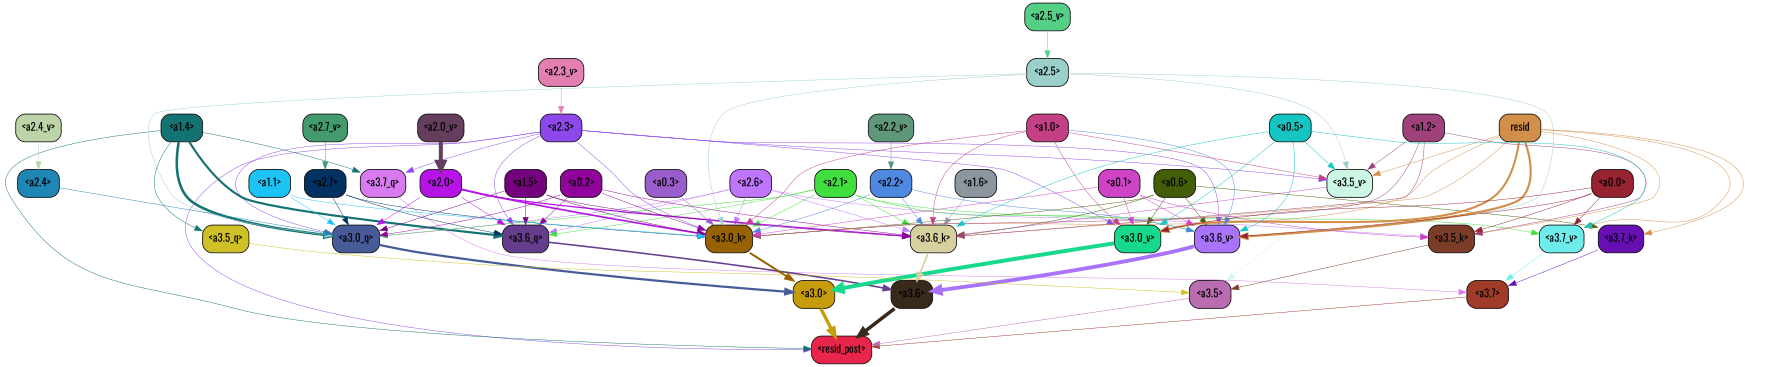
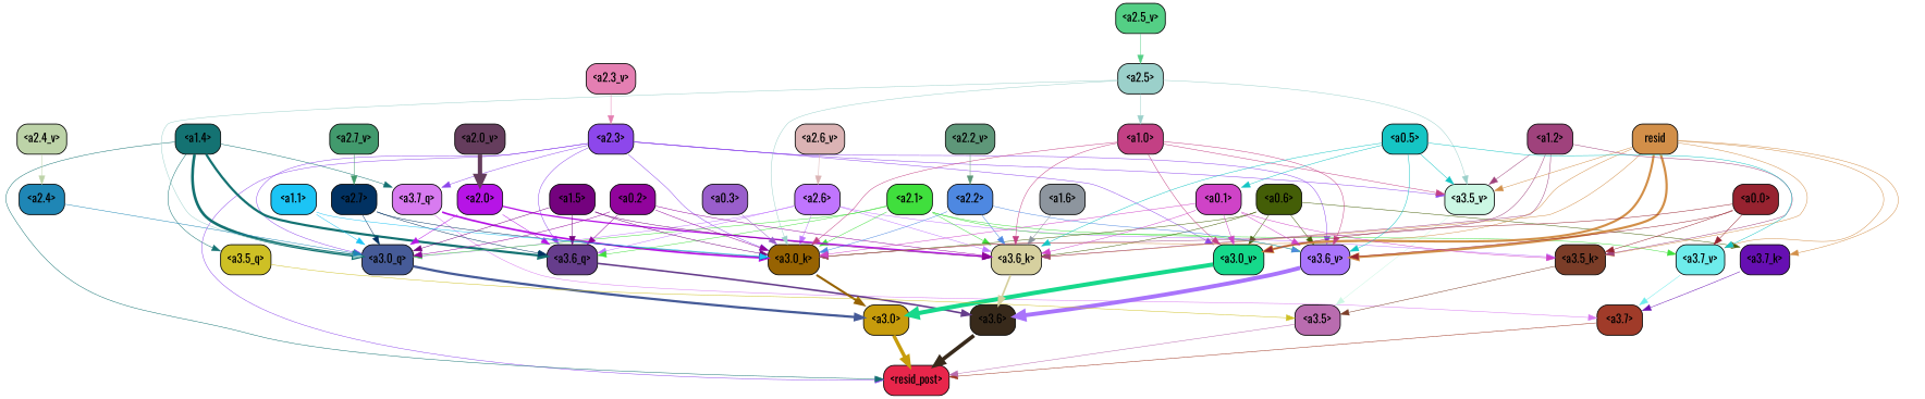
  strict digraph {
    fontname=Oswald
    splines=true
    node [color=black fontname=Oswald shape=box style="filled, rounded"]
    edge [color="#8d47eb" fontname=Oswald penwidth=0.6]
    "<a3.7>" [fillcolor="#a03b29"]
    "<resid_post>" [fillcolor="#e8264b"]
    "<a3.6>" [fillcolor="#382a1b"]
    "<a3.5>" [fillcolor="#b96caf"]
    "<a3.0>" [fillcolor="#c79c0c"]
    "<a2.3>" [fillcolor="#8d47eb"]
    "<a3.7_q>" [fillcolor="#d87bf0"]
    "<a3.6_q>" [fillcolor="#663d8c"]
    "<a3.0_q>" [fillcolor="#465b98"]
    "<a3.0_k>" [fillcolor="#976302"]
    "<a3.6_v>" [fillcolor="#a974fb"]
    "<a3.5_v>" [fillcolor="#ccf7e4"]
    "<a3.0_v>" [fillcolor="#16d98b"]
    "<a1.4>" [fillcolor="#147272"]
    "<a3.5_q>" [fillcolor="#cec025"]
    "<a3.7_k>" [fillcolor="#660fb2"]
    "<a3.6_k>" [fillcolor="#d6d09f"]
    "<a3.5_k>" [fillcolor="#7b3d28"]
    "<a3.7_v>" [fillcolor="#6eeceb"]
    "<a2.7>" [fillcolor="#023262"]
    "<a2.6>" [fillcolor="#c075fe"]
    "<a2.1>" [fillcolor="#40df3d"]
    "<a2.0>" [fillcolor="#b614e6"]
    "<a1.5>" [fillcolor="#74027e"]
    "<a0.2>" [fillcolor="#91049c"]
    "<a2.5>" [fillcolor="#9bd0ca"]
    "<a2.4>" [fillcolor="#1f86b5"]
    "<a1.1>" [fillcolor="#1cc4f5"]
    "<a0.6>" [fillcolor="#445e07"]
    n30 [fillcolor="#d28f49" label=resid]
    "<a2.2>" [fillcolor="#4e88e1"]
    "<a1.6>" [fillcolor="#8d959e"]
    "<a1.2>" [fillcolor="#9f427c"]
    "<a1.0>" [fillcolor="#c34084"]
    "<a0.5>" [fillcolor="#15c5c4"]
    "<a0.1>" [fillcolor="#cf43c7"]
    "<a0.0>" [fillcolor="#972330"]
    "<a0.3>" [fillcolor="#995ecb"]
    "<a2.7_v>" [fillcolor="#429a6d"]
+   "<a2.6_v>" [fillcolor="#dbb3b4"]
    "<a2.5_v>" [fillcolor="#54cf85"]
    "<a2.4_v>" [fillcolor="#bdd3a8"]
    "<a2.3_v>" [fillcolor="#e47fb2"]
    "<a2.2_v>" [fillcolor="#5e9779"]
    "<a2.0_v>" [fillcolor="#653d5d"]
    "<a3.7>" -> "<resid_post>" [color="#a03b29" penwidth=0.6239100098609924]
    "<a3.6>" -> "<resid_post>" [color="#382a1b" penwidth=4.569062113761902]
    "<a3.5>" -> "<resid_post>" [color="#b96caf"]
    "<a3.0>" -> "<resid_post>" [color="#c79c0c" penwidth=4.283544182777405]
    "<a2.3>" -> "<resid_post>"
    "<a2.3>" -> "<a3.7_q>"
    "<a2.3>" -> "<a3.6_q>"
    "<a2.3>" -> "<a3.0_q>"
    "<a2.3>" -> "<a3.0_k>"
    "<a2.3>" -> "<a3.6_v>"
    "<a2.3>" -> "<a3.5_v>"
    "<a2.3>" -> "<a3.0_v>"
    "<a3.7_q>" -> "<a3.7>" [color="#d87bf0"]
    "<a3.6_q>" -> "<a3.6>" [color="#663d8c" penwidth=2.0347584784030914]
    "<a3.0_q>" -> "<a3.0>" [color="#465b98" penwidth=2.8635367155075073]
    "<a3.0_k>" -> "<a3.0>" [color="#976302" penwidth=2.632905662059784]
    "<a3.6_v>" -> "<a3.6>" [color="#a974fb" penwidth=4.981305837631226]
    "<a3.5_v>" -> "<a3.5>" [color="#ccf7e4"]
    "<a3.0_v>" -> "<a3.0>" [color="#16d98b" penwidth=5.168330669403076]
    "<a1.4>" -> "<resid_post>" [color="#147272"]
    "<a1.4>" -> "<a3.7_q>" [color="#147272"]
    "<a1.4>" -> "<a3.6_q>" [color="#147272" penwidth=2.7934007048606873]
    "<a1.4>" -> "<a3.0_q>" [color="#147272" penwidth=3.340754985809326]
    "<a1.4>" -> "<a3.5_q>" [color="#147272"]
    "<a3.5_q>" -> "<a3.5>" [color="#cec025"]
    "<a3.7_k>" -> "<a3.7>" [color="#660fb2"]
    "<a3.6_k>" -> "<a3.6>" [color="#d6d09f" penwidth=2.1760786175727844]
    "<a3.5_k>" -> "<a3.5>" [color="#7b3d28"]
    "<a3.7_v>" -> "<a3.7>" [color="#6eeceb"]
    "<a2.7>" -> "<a3.6_q>" [color="#023262"]
    "<a2.7>" -> "<a3.0_q>" [color="#023262"]
    "<a2.7>" -> "<a3.0_k>" [color="#023262"]
    "<a2.6>" -> "<a3.6_q>" [color="#c075fe"]
    "<a2.6>" -> "<a3.0_q>" [color="#c075fe"]
    "<a2.6>" -> "<a3.0_k>" [color="#c075fe"]
    "<a2.6>" -> "<a3.6_k>" [color="#c075fe"]
    "<a2.6>" -> "<a3.5_k>" [color="#c075fe"]
    "<a2.1>" -> "<a3.6_q>" [color="#40df3d"]
    "<a2.1>" -> "<a3.0_q>" [color="#40df3d"]
    "<a2.1>" -> "<a3.0_k>" [color="#40df3d"]
    "<a2.1>" -> "<a3.6_v>" [color="#40df3d"]
    "<a2.1>" -> "<a3.6_k>" [color="#40df3d"]
    "<a2.1>" -> "<a3.7_v>" [color="#40df3d"]
    "<a2.0>" -> "<a3.6_q>" [color="#b614e6"]
    "<a2.0>" -> "<a3.0_q>" [color="#b614e6"]
-   "<a2.0>" -> "<a3.0_k>" [color="#b614e6" penwidth=2.161143198609352]
+   "<a3.7_q>" -> "<a3.0_k>" [color="#b614e6" penwidth=2.161143198609352]
    "<a2.0>" -> "<a3.6_k>" [color="#b614e6" penwidth=1.6382827460765839]
    "<a1.5>" -> "<a3.6_q>" [color="#74027e"]
    "<a1.5>" -> "<a3.0_q>" [color="#74027e"]
    "<a1.5>" -> "<a3.0_k>" [color="#74027e"]
    "<a1.5>" -> "<a3.6_k>" [color="#74027e"]
    "<a0.2>" -> "<a3.6_q>" [color="#91049c"]
    "<a0.2>" -> "<a3.0_q>" [color="#91049c"]
    "<a0.2>" -> "<a3.0_k>" [color="#91049c"]
    "<a0.2>" -> "<a3.6_k>" [color="#91049c"]
    "<a2.5>" -> "<a3.0_q>" [color="#9bd0ca"]
    "<a2.5>" -> "<a3.0_k>" [color="#9bd0ca"]
-   "<a2.5>" -> "<a3.6_v>" [color="#9bd0ca"]
+   "<a2.5>" -> "<a1.0>" [color="#9bd0ca"]
    "<a2.5>" -> "<a3.5_v>" [color="#9bd0ca"]
    "<a2.4>" -> "<a3.0_q>" [color="#1f86b5"]
    "<a1.1>" -> "<a3.0_q>" [color="#1cc4f5"]
    "<a1.1>" -> "<a3.0_k>" [color="#1cc4f5"]
    "<a0.6>" -> "<a3.0_k>" [color="#445e07"]
    "<a0.6>" -> "<a3.6_v>" [color="#445e07"]
    "<a0.6>" -> "<a3.0_v>" [color="#445e07"]
    "<a0.6>" -> "<a3.7_k>" [color="#445e07"]
    "<a0.6>" -> "<a3.6_k>" [color="#445e07"]
    n30 -> "<a3.0_k>" [color="#d28f49"]
    n30 -> "<a3.6_v>" [color="#d28f49" penwidth=2.7825746536254883]
    n30 -> "<a3.5_v>" [color="#d28f49"]
    n30 -> "<a3.0_v>" [color="#d28f49" penwidth=2.6950180530548096]
    n30 -> "<a3.7_k>" [color="#d28f49"]
    n30 -> "<a3.6_k>" [color="#d28f49"]
    n30 -> "<a3.5_k>" [color="#d28f49"]
    n30 -> "<a3.7_v>" [color="#d28f49"]
    "<a2.2>" -> "<a3.0_k>" [color="#4e88e1"]
    "<a2.2>" -> "<a3.6_v>" [color="#4e88e1"]
    "<a2.2>" -> "<a3.6_k>" [color="#4e88e1"]
    "<a1.6>" -> "<a3.6_k>" [color="#8d959e"]
    "<a1.2>" -> "<a3.0_k>" [color="#9f427c"]
    "<a1.2>" -> "<a3.5_v>" [color="#9f427c"]
    "<a1.2>" -> "<a3.6_k>" [color="#9f427c"]
    "<a1.2>" -> "<a3.5_k>" [color="#9f427c"]
    "<a1.0>" -> "<a3.0_k>" [color="#c34084"]
-   "<a1.0>" -> "<a3.6_v>" [color="#4e88e1"]
+   "<a1.0>" -> "<a3.6_v>" [color="#c34084"]
    "<a1.0>" -> "<a3.5_v>" [color="#c34084"]
    "<a1.0>" -> "<a3.0_v>" [color="#c34084"]
    "<a1.0>" -> "<a3.6_k>" [color="#c34084"]
    "<a0.5>" -> "<a3.6_v>" [color="#15c5c4"]
    "<a0.5>" -> "<a3.5_v>" [color="#15c5c4"]
-   "<a0.5>" -> "<a3.0_v>" [color="#15c5c4"]
+   "<a0.5>" -> "<a0.1>" [color="#15c5c4"]
    "<a0.5>" -> "<a3.6_k>" [color="#15c5c4"]
    "<a0.5>" -> "<a3.7_v>" [color="#15c5c4"]
    "<a0.1>" -> "<a3.0_k>" [color="#cf43c7"]
    "<a0.1>" -> "<a3.6_v>" [color="#cf43c7"]
    "<a0.1>" -> "<a3.0_v>" [color="#cf43c7"]
-   "<a3.5_v>" -> "<a3.6_k>" [color="#cf43c7"]
+   "<a0.1>" -> "<a3.6_k>" [color="#cf43c7"]
    "<a0.1>" -> "<a3.5_k>" [color="#cf43c7"]
    "<a0.0>" -> "<a3.6_v>" [color="#972330"]
    "<a0.0>" -> "<a3.0_v>" [color="#972330"]
    "<a0.0>" -> "<a3.5_k>" [color="#972330"]
    "<a0.0>" -> "<a3.7_v>" [color="#972330"]
    "<a0.3>" -> "<a3.0_k>" [color="#995ecb"]
    "<a2.7_v>" -> "<a2.7>" [color="#429a6d"]
+   "<a2.6_v>" -> "<a2.6>" [color="#dbb3b4"]
    "<a2.5_v>" -> "<a2.5>" [color="#54cf85"]
    "<a2.4_v>" -> "<a2.4>" [color="#bdd3a8"]
    "<a2.3_v>" -> "<a2.3>" [color="#e47fb2"]
    "<a2.2_v>" -> "<a2.2>" [color="#5e9779"]
    "<a2.0_v>" -> "<a2.0>" [color="#653d5d" penwidth=5.231471925973892]
  }
